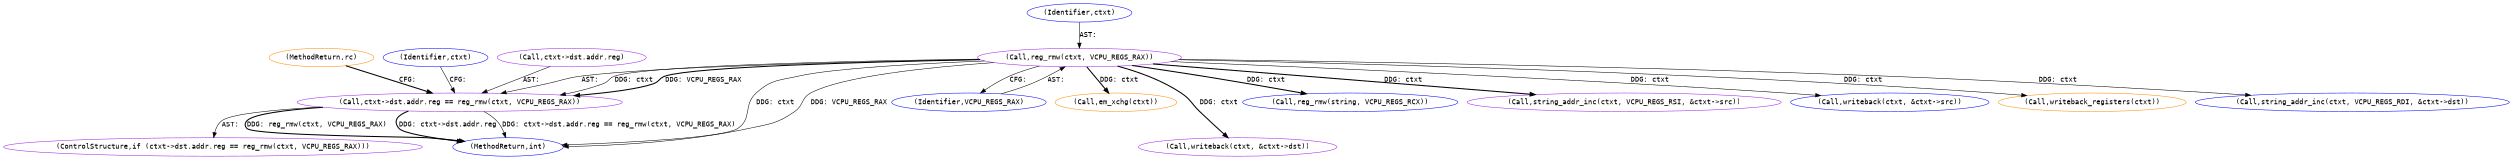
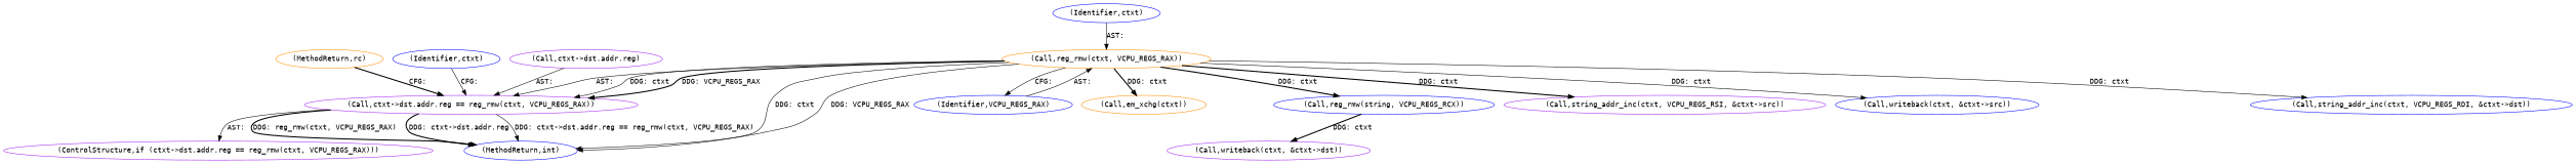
  digraph {
    fontname="DejaVu Sans Mono"
    node [color=blue fontname="DejaVu Sans Mono"]
    edge [fontname="DejaVu Sans Mono" style=solid]
    n1 [color=purple label="(Call,ctxt->dst.addr.reg == reg_rmw(ctxt, VCPU_REGS_RAX))"]
    n2 [color=purple label="(ControlStructure,if (ctxt->dst.addr.reg == reg_rmw(ctxt, VCPU_REGS_RAX)))"]
    n3 [label="(MethodReturn,int)"]
-   n4 [color=purple label="(Call,reg_rmw(ctxt, VCPU_REGS_RAX))"]
+   n4 [color=darkorange label="(Call,reg_rmw(ctxt, VCPU_REGS_RAX))"]
    n5 [label="(Identifier,VCPU_REGS_RAX)"]
    n6 [color=darkorange label="(Call,em_xchg(ctxt))"]
    n7 [color=purple label="(Call,writeback(ctxt, &ctxt->dst))"]
    n8 [color=purple label="(Call,string_addr_inc(ctxt, VCPU_REGS_RSI, &ctxt->src))"]
    n9 [label="(Call,reg_rmw(string, VCPU_REGS_RCX))"]
    n10 [label="(Call,writeback(ctxt, &ctxt->src))"]
-   n11 [color=darkorange label="(Call,writeback_registers(ctxt))"]
    n12 [label="(Call,string_addr_inc(ctxt, VCPU_REGS_RDI, &ctxt->dst))"]
    n13 [color=darkorange label="(MethodReturn,rc)"]
    n14 [label="(Identifier,ctxt)"]
    n15 [color=purple label="(Call,ctxt->dst.addr.reg)"]
    n16 [label="(Identifier,ctxt)"]
    n1 -> n2 [label="AST: "]
    n1 -> n3 [label="DDG: reg_rmw(ctxt, VCPU_REGS_RAX)" style=bold]
    n1 -> n3 [label="DDG: ctxt->dst.addr.reg" style=bold]
    n1 -> n3 [label="DDG: ctxt->dst.addr.reg == reg_rmw(ctxt, VCPU_REGS_RAX)"]
    n4 -> n1 [label="AST: "]
    n4 -> n1 [label="DDG: ctxt"]
    n4 -> n1 [label="DDG: VCPU_REGS_RAX" style=bold]
    n4 -> n3 [label="DDG: ctxt"]
    n4 -> n3 [label="DDG: VCPU_REGS_RAX"]
    n4 -> n5 [label="CFG: "]
    n4 -> n6 [label="DDG: ctxt" style=bold]
-   n4 -> n7 [label="DDG: ctxt" style=bold]
+   n9 -> n7 [label="DDG: ctxt" style=bold]
    n4 -> n8 [label="DDG: ctxt" style=bold]
    n4 -> n9 [label="DDG: ctxt" style=bold]
    n4 -> n10 [label="DDG: ctxt"]
-   n4 -> n11 [label="DDG: ctxt"]
    n4 -> n12 [label="DDG: ctxt"]
    n5 -> n4 [label="AST: "]
    n13 -> n1 [label="CFG: " style=bold]
    n14 -> n1 [label="CFG: "]
    n15 -> n1 [label="AST: "]
    n16 -> n4 [label="AST: "]
  }
